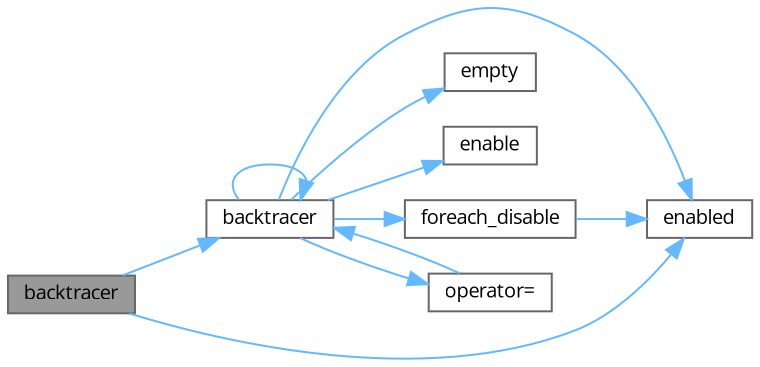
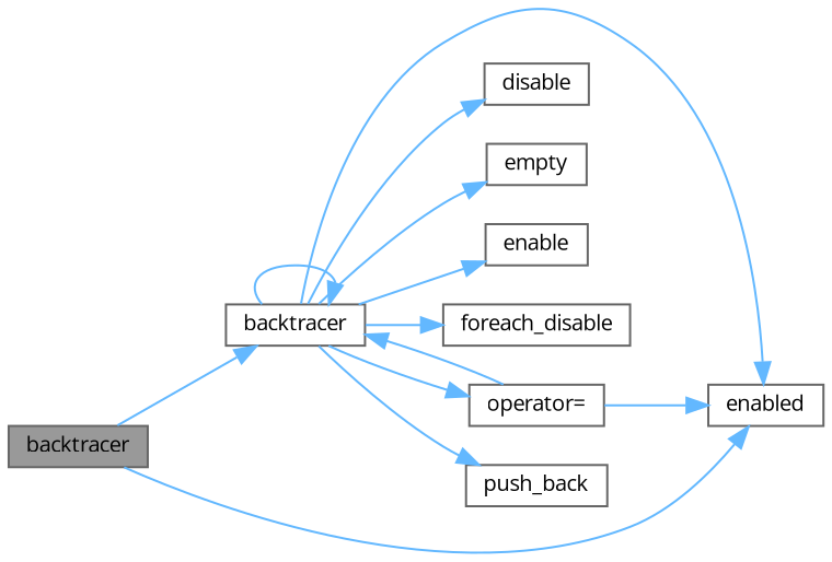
  digraph {
    fontname="Open Sans"
    rankdir=LR
    node [color=grey40 fillcolor=white fontname="Open Sans" fontsize=10 shape=box style=filled]
    edge [color=steelblue1 fontname="Open Sans" fontsize=10 labelfontname=Helvetica labelfontsize=10 style=solid]
    n1 [color=gray40 fillcolor=grey60 fontcolor=black height=0.2 label=backtracer width=0.4]
    n2 [height=0.2 label=backtracer width=0.4]
    n3 [height=0.2 label=enabled width=0.4]
+   n4 [height=0.2 label=disable width=0.4]
    n5 [height=0.2 label=empty width=0.4]
    n6 [height=0.2 label=enable width=0.4]
    n7 [height=0.2 label=foreach_disable width=0.4]
    n8 [height=0.2 label="operator=" width=0.4]
+   n9 [height=0.2 label=push_back width=0.4]
    n1 -> n2
    n1 -> n3
    n2 -> n2
    n2 -> n3
+   n2 -> n4
    n2 -> n5
    n2 -> n6
    n2 -> n7
    n2 -> n8
+   n2 -> n9
    n8 -> n2
-   n7 -> n3
+   n8 -> n3
  }
